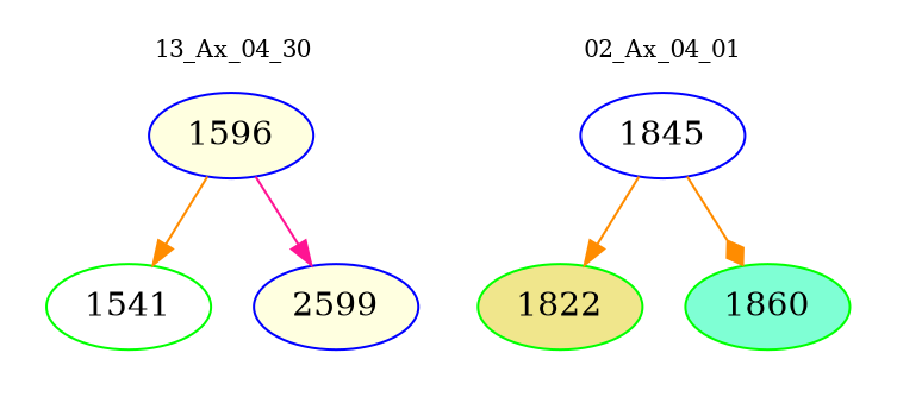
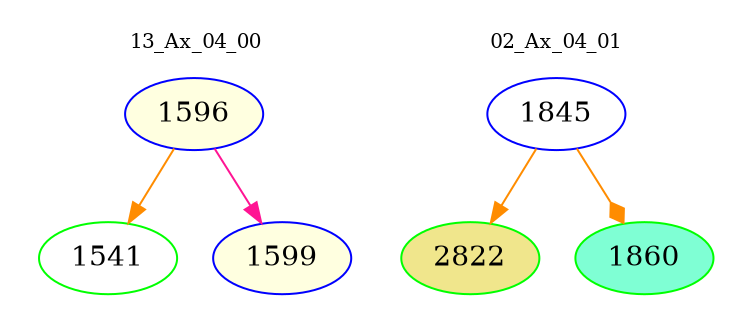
  digraph {
    node [color=blue fillcolor=lightyellow style=filled]
    edge [arrowhead=normal color=darkorange]
    n1 [label=1596]
    n2 [color=green fillcolor=white label=1541]
-   n3 [label=2599]
+   n3 [label=1599]
    n4 [fillcolor=white label=1845]
-   n5 [color=green fillcolor=khaki label=1822]
+   n5 [color=green fillcolor=khaki label=2822]
    n6 [color=green fillcolor=aquamarine label=1860]
    subgraph cluster_1 {
      color=white
      fontsize=10
-     label="13_Ax_04_30"
+     label="13_Ax_04_00"
      n1
      n2
      n3
    }
    subgraph cluster_2 {
      color=white
      fontsize=10
      label="02_Ax_04_01"
      n4
      n5
      n6
    }
    n1 -> n2
    n1 -> n3 [color=deeppink]
    n4 -> n5
    n4 -> n6 [arrowhead=diamond]
  }
